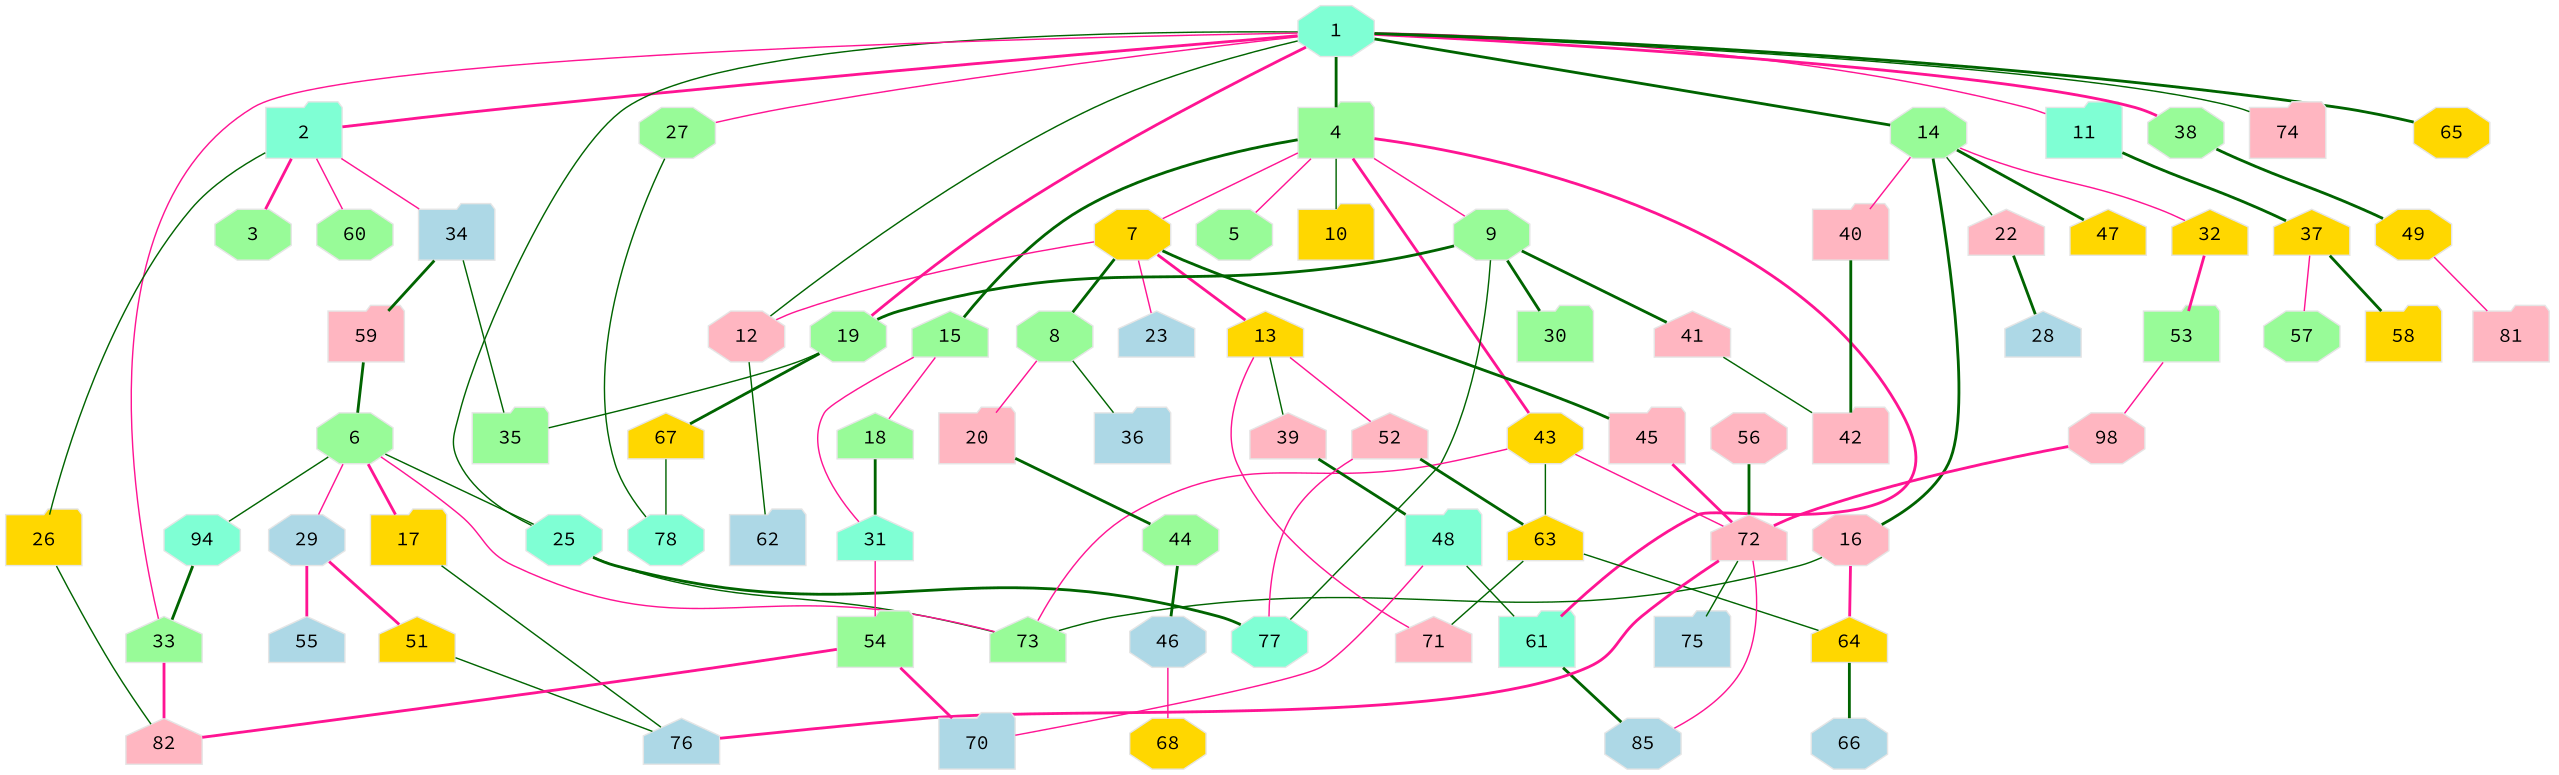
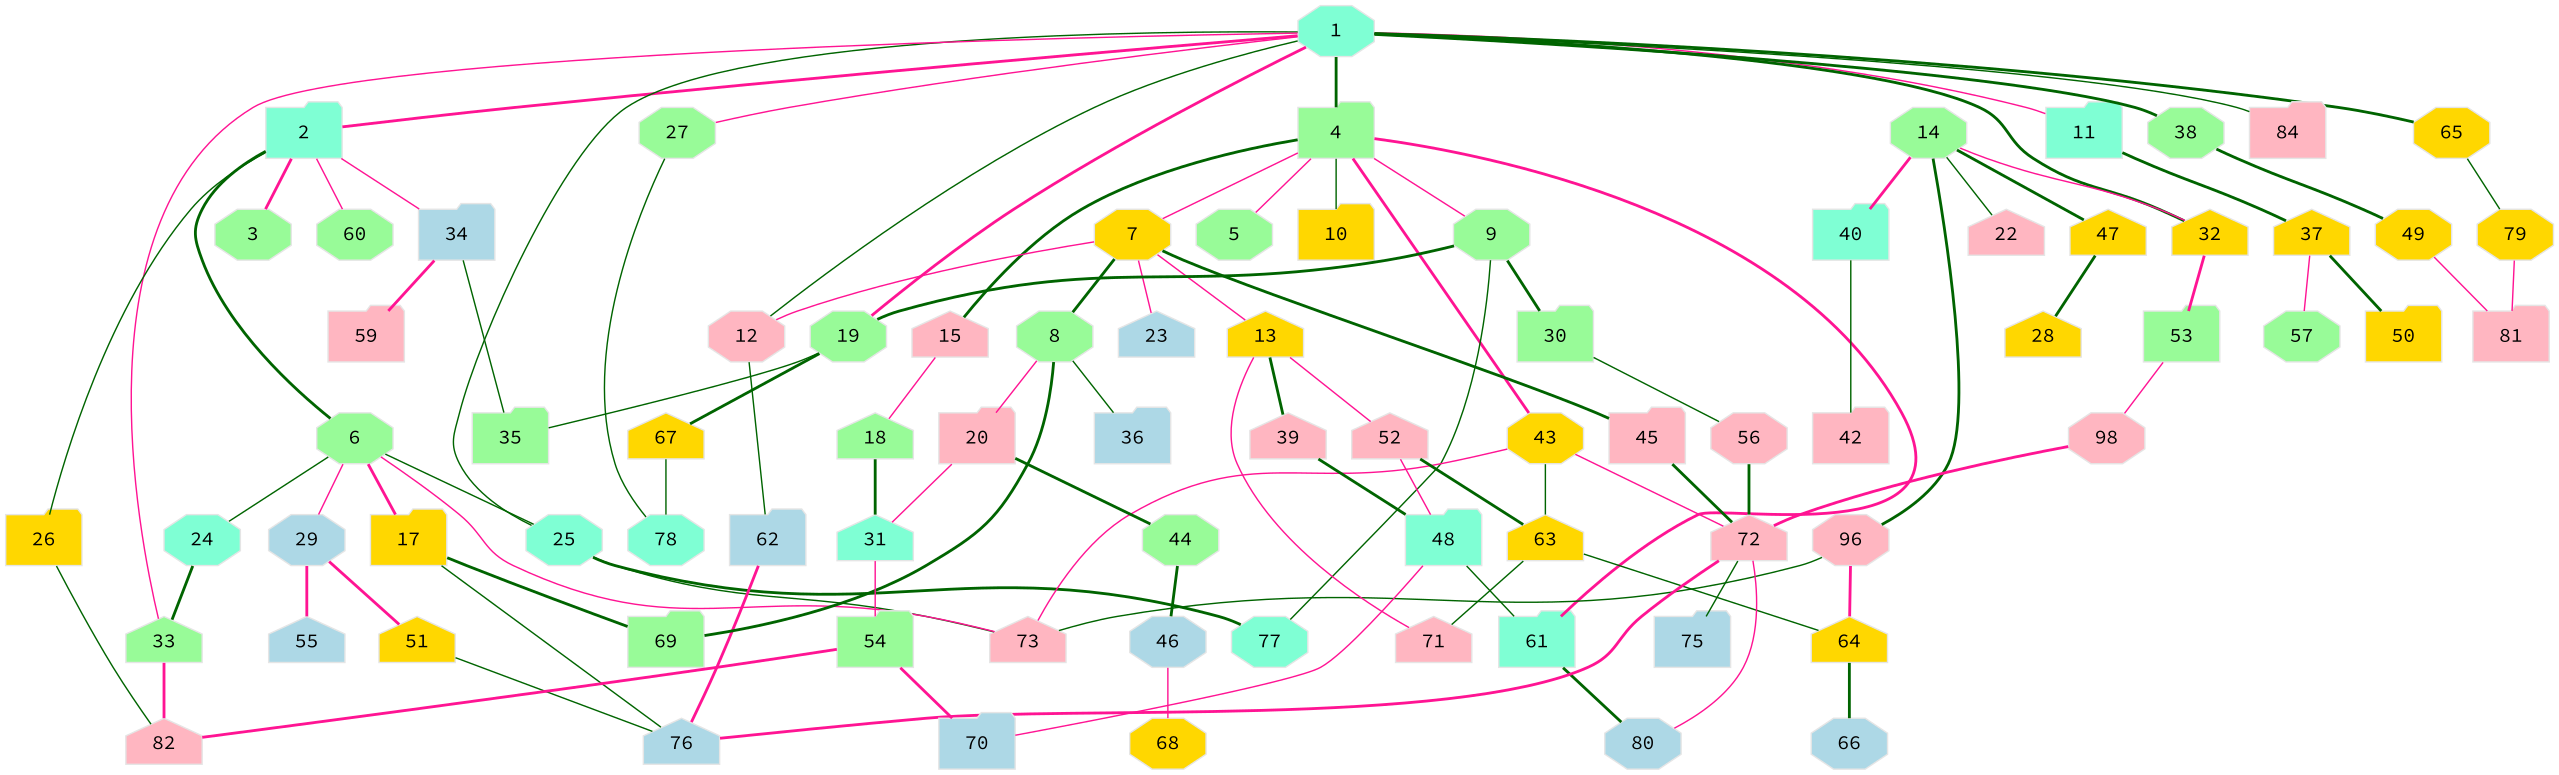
  graph {
    fontname="Source Code Pro"
    node [color=gray90 fillcolor=palegreen fontname="Source Code Pro" shape=octagon style=filled]
    edge [color=darkgreen fontname="Source Code Pro" style=solid]
    1 [fillcolor=aquamarine]
    2 [fillcolor=aquamarine shape=folder]
    4 [shape=folder]
    11 [fillcolor=aquamarine shape=folder]
    12 [fillcolor=lightpink]
    14
    19
    25 [fillcolor=aquamarine]
    27
    33 [shape=house]
    38
    65 [fillcolor=gold]
-   74 [fillcolor=lightpink shape=folder]
+   74 [fillcolor=lightpink shape=folder label=84]
    3
    6
    26 [fillcolor=gold shape=folder]
    34 [fillcolor=lightblue shape=folder]
    60
    5
    7 [fillcolor=gold]
    9
    10 [fillcolor=gold shape=folder]
-   15 [shape=house]
+   15 [fillcolor=lightpink shape=house]
    43 [fillcolor=gold]
    61 [fillcolor=aquamarine shape=folder]
    37 [fillcolor=gold shape=house]
    62 [fillcolor=lightblue shape=folder]
-   16 [fillcolor=lightpink]
+   16 [fillcolor=lightpink label=96]
    22 [fillcolor=lightpink shape=house]
    32 [fillcolor=gold shape=house]
-   40 [fillcolor=lightpink shape=folder]
+   40 [fillcolor=aquamarine shape=folder]
    47 [fillcolor=gold shape=house]
    35 [shape=folder]
    67 [fillcolor=gold shape=house]
-   73 [shape=house]
+   73 [fillcolor=lightpink shape=house]
    77 [fillcolor=aquamarine]
    78 [fillcolor=aquamarine]
    82 [fillcolor=lightpink shape=house]
    49 [fillcolor=gold]
+   79 [fillcolor=gold]
    17 [fillcolor=gold shape=folder]
-   24 [fillcolor=aquamarine label=94]
+   24 [fillcolor=aquamarine]
    29 [fillcolor=lightblue]
    59 [fillcolor=lightpink shape=folder]
    8
    13 [fillcolor=gold shape=house]
    23 [fillcolor=lightblue shape=house]
    45 [fillcolor=lightpink shape=folder]
    30 [shape=folder]
-   41 [fillcolor=lightpink shape=house]
    18 [shape=house]
    31 [fillcolor=aquamarine shape=house]
    63 [fillcolor=gold shape=house]
    72 [fillcolor=lightpink shape=house]
-   80 [fillcolor=lightblue label=85]
+   80 [fillcolor=lightblue]
+   69 [shape=folder]
    76 [fillcolor=lightblue shape=house]
    51 [fillcolor=gold shape=house]
    55 [fillcolor=lightblue shape=house]
    20 [fillcolor=lightpink shape=folder]
    36 [fillcolor=lightblue shape=folder]
    39 [fillcolor=lightpink shape=house]
    52 [fillcolor=lightpink shape=house]
    71 [fillcolor=lightpink shape=house]
    44
    56 [fillcolor=lightpink]
    42 [fillcolor=lightpink shape=folder]
-   50 [fillcolor=gold shape=folder label=58]
+   50 [fillcolor=gold shape=folder]
    57
    48 [fillcolor=aquamarine shape=folder]
    64 [fillcolor=gold shape=house]
-   28 [fillcolor=lightblue shape=house]
+   28 [fillcolor=gold shape=house]
    53 [shape=folder]
    54 [shape=folder]
    66 [fillcolor=lightblue]
    46 [fillcolor=lightblue]
    70 [fillcolor=lightblue shape=folder]
    n78 [fillcolor=lightpink label=98]
    81 [fillcolor=lightpink shape=folder]
    75 [fillcolor=lightblue shape=folder]
    68 [fillcolor=gold]
    1 -- 2 [color=deeppink style=bold]
    1 -- 4 [style=bold]
    1 -- 11 [color=deeppink]
    1 -- 12
-   1 -- 14 [style=bold]
+   1 -- 32 [style=bold]
    1 -- 19 [color=deeppink style=bold]
    1 -- 25
    1 -- 27 [color=deeppink]
    1 -- 33 [color=deeppink]
-   1 -- 38 [color=deeppink style=bold]
+   1 -- 38 [style=bold]
    1 -- 65 [style=bold]
    1 -- 74
    2 -- 3 [color=deeppink style=bold]
-   59 -- 6 [style=bold]
+   2 -- 6 [style=bold]
    2 -- 26
    2 -- 34 [color=deeppink]
    2 -- 60 [color=deeppink]
    4 -- 5 [color=deeppink]
    4 -- 7 [color=deeppink]
    4 -- 9 [color=deeppink]
    4 -- 10
    4 -- 15 [style=bold]
    4 -- 43 [color=deeppink style=bold]
    4 -- 61 [color=deeppink style=bold]
    11 -- 37 [style=bold]
    12 -- 62
    14 -- 16 [style=bold]
    14 -- 22
    14 -- 32 [color=deeppink]
-   14 -- 40 [color=deeppink]
+   14 -- 40 [color=deeppink style=bold]
    14 -- 47 [style=bold]
    19 -- 35
    19 -- 67 [style=bold]
    25 -- 73
    25 -- 77 [style=bold]
    27 -- 78
    33 -- 82 [color=deeppink style=bold]
    38 -- 49 [style=bold]
+   65 -- 79
    6 -- 25
    6 -- 73 [color=deeppink]
    6 -- 17 [color=deeppink style=bold]
    6 -- 24
    6 -- 29 [color=deeppink]
    26 -- 82
    34 -- 35
-   34 -- 59 [style=bold]
+   34 -- 59 [color=deeppink style=bold]
    7 -- 12 [color=deeppink]
    7 -- 8 [style=bold]
-   7 -- 13 [color=deeppink style=bold]
+   7 -- 13 [color=deeppink]
    7 -- 23 [color=deeppink]
    7 -- 45 [style=bold]
    9 -- 19 [style=bold]
    9 -- 77
    9 -- 30 [style=bold]
-   9 -- 41 [style=bold]
    15 -- 18 [color=deeppink]
-   15 -- 31 [color=deeppink]
+   20 -- 31 [color=deeppink]
    43 -- 73 [color=deeppink]
    43 -- 63
    43 -- 72 [color=deeppink]
    61 -- 80 [style=bold]
    37 -- 50 [style=bold]
    37 -- 57 [color=deeppink]
+   62 -- 76 [color=deeppink style=bold]
    16 -- 73
    16 -- 64 [color=deeppink style=bold]
-   22 -- 28 [style=bold]
+   47 -- 28 [style=bold]
    32 -- 53 [color=deeppink style=bold]
-   40 -- 42 [style=bold]
+   40 -- 42
    67 -- 78
    49 -- 81 [color=deeppink]
+   79 -- 81 [color=deeppink]
+   17 -- 69 [style=bold]
    17 -- 76
    24 -- 33 [style=bold]
    29 -- 51 [color=deeppink style=bold]
    29 -- 55 [color=deeppink style=bold]
+   8 -- 69 [style=bold]
    8 -- 20 [color=deeppink]
    8 -- 36
-   13 -- 39
+   13 -- 39 [style=bold]
    13 -- 52 [color=deeppink]
    13 -- 71 [color=deeppink]
-   45 -- 72 [color=deeppink style=bold]
-   41 -- 42
+   45 -- 72 [style=bold]
+   30 -- 56
    18 -- 31 [style=bold]
    31 -- 54 [color=deeppink]
    63 -- 71
    63 -- 64
    72 -- 80 [color=deeppink]
    72 -- 76 [color=deeppink style=bold]
    72 -- 75
    51 -- 76
    20 -- 44 [style=bold]
    39 -- 48 [style=bold]
-   52 -- 77 [color=deeppink]
+   52 -- 48 [color=deeppink]
    52 -- 63 [style=bold]
    44 -- 46 [style=bold]
    56 -- 72 [style=bold]
    48 -- 61
    48 -- 70 [color=deeppink]
    64 -- 66 [style=bold]
    53 -- n78 [color=deeppink]
    54 -- 82 [color=deeppink style=bold]
    54 -- 70 [color=deeppink style=bold]
    46 -- 68 [color=deeppink]
    n78 -- 72 [color=deeppink style=bold]
  }
